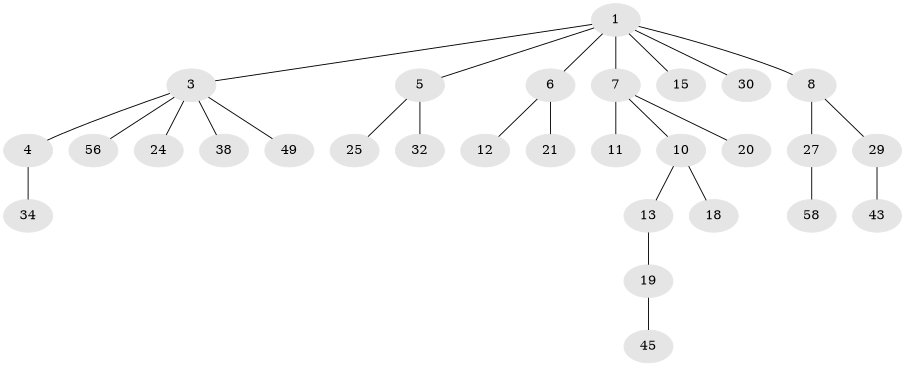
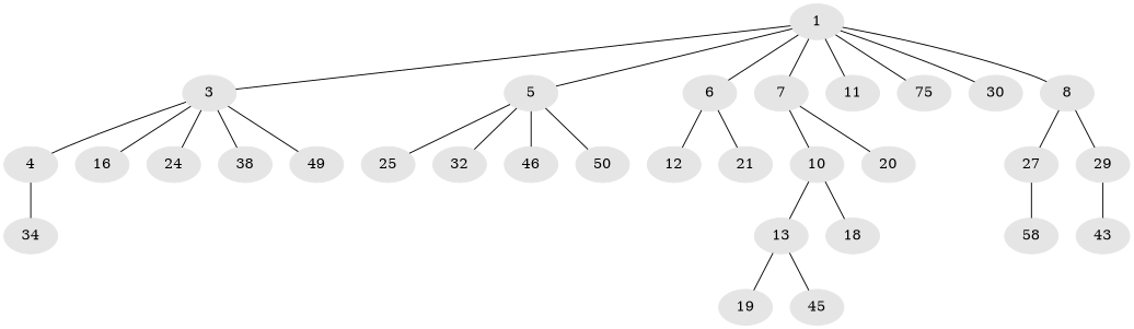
  graph {
    node [color=gray90 style=filled]
    1 [super="+2"]
    3 [super="+14"]
    5 [super="+9"]
    6
    7 [super="+33"]
    11
-   15
+   15 [label=75]
    30 [super="+31"]
    8 [super="+23"]
    4 [super="+17"]
-   16 [label=56]
+   16
    24
    38 [super="+48"]
    49
    25
    32
+   46 [super="+51"]
+   50
    12 [super="+39"]
    21 [super="+35"]
    10 [super="+37"]
    20 [super="+36"]
    34
    27
    29 [super="+41"]
    13 [super="+40"]
    18 [super="+22"]
    n28 [label=58 super="+42"]
    43 [super="+44"]
    19 [super="+47"]
    45
    1 -- 3
    1 -- 5
    1 -- 6
    1 -- 7
-   7 -- 11
+   1 -- 11
    1 -- 15
    1 -- 30
    1 -- 8
    3 -- 4
    3 -- 16
    3 -- 24
    3 -- 38
    3 -- 49
    5 -- 25
    5 -- 32
+   5 -- 46
+   5 -- 50
    6 -- 12
    6 -- 21
    7 -- 10
    7 -- 20
    8 -- 27
    8 -- 29
    4 -- 34
    10 -- 13
    10 -- 18
    27 -- n28
    29 -- 43
    13 -- 19
-   19 -- 45
+   13 -- 45
  }
